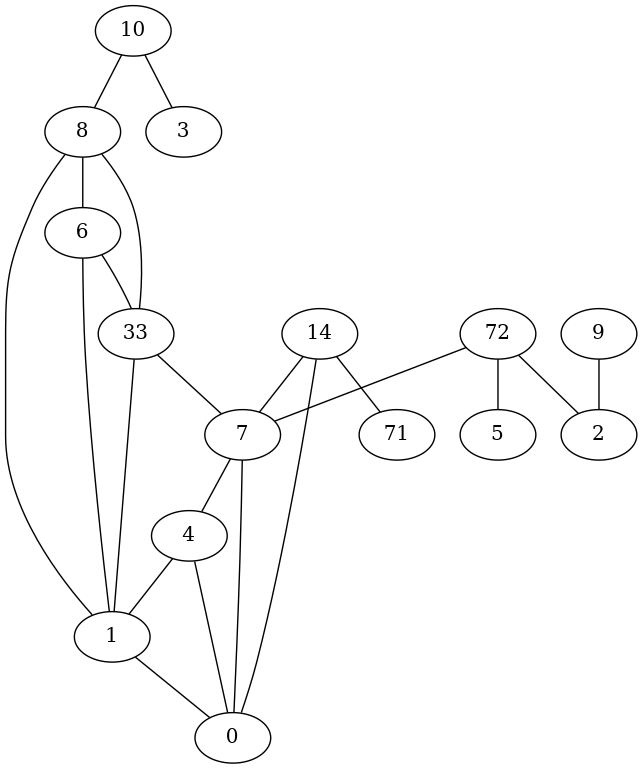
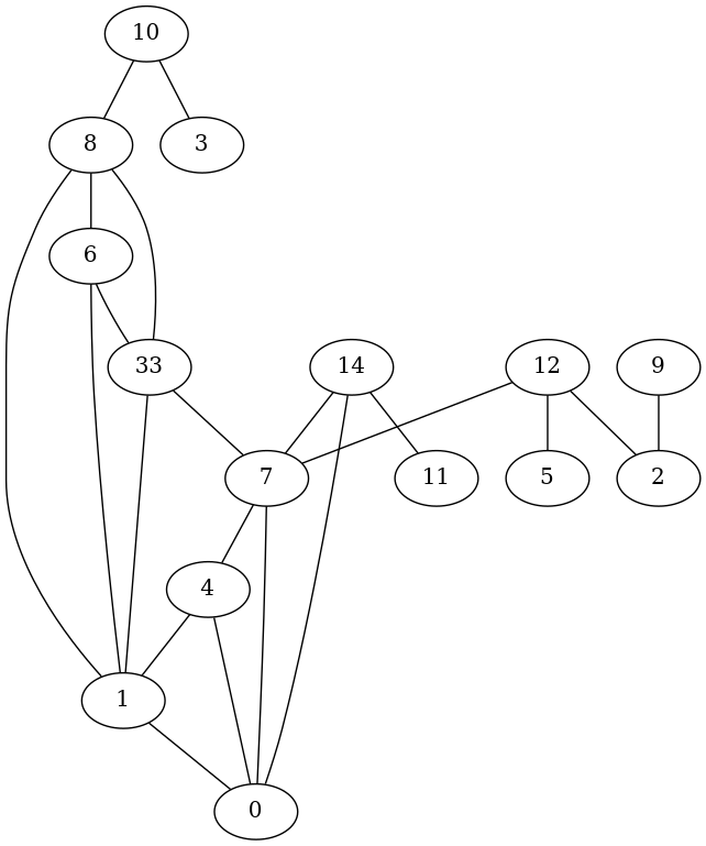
  digraph {
    rankdir=BT
    edge [arrowhead=both]
    0
    1
    4
    7
    14
    6
    8
    n8 [label=33]
-   12 [label=72]
+   12
    10
    2
    9
    3
    5
-   11 [label=71]
+   11
    0 -> 1
    0 -> 4
    0 -> 7
    0 -> 14
    1 -> 4
    1 -> 6
    1 -> 8
    1 -> n8
    4 -> 7
    7 -> 14
    7 -> n8
    7 -> 12
    6 -> 8
-   6 -> n8
+   n8 -> 6
    8 -> n8
    8 -> 10
    2 -> 12
    2 -> 9
    3 -> 10
    5 -> 12
    11 -> 14
  }
